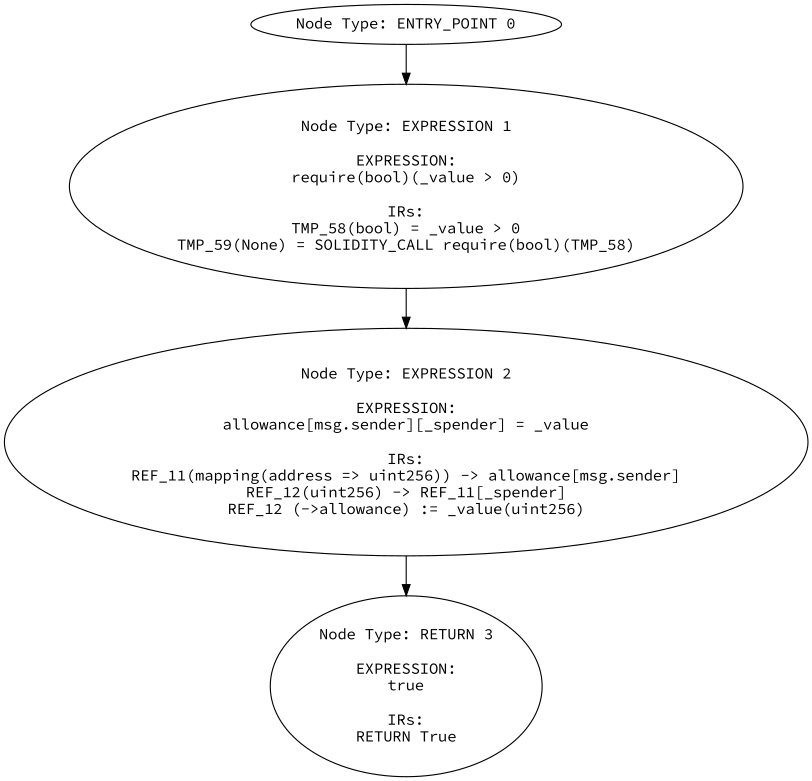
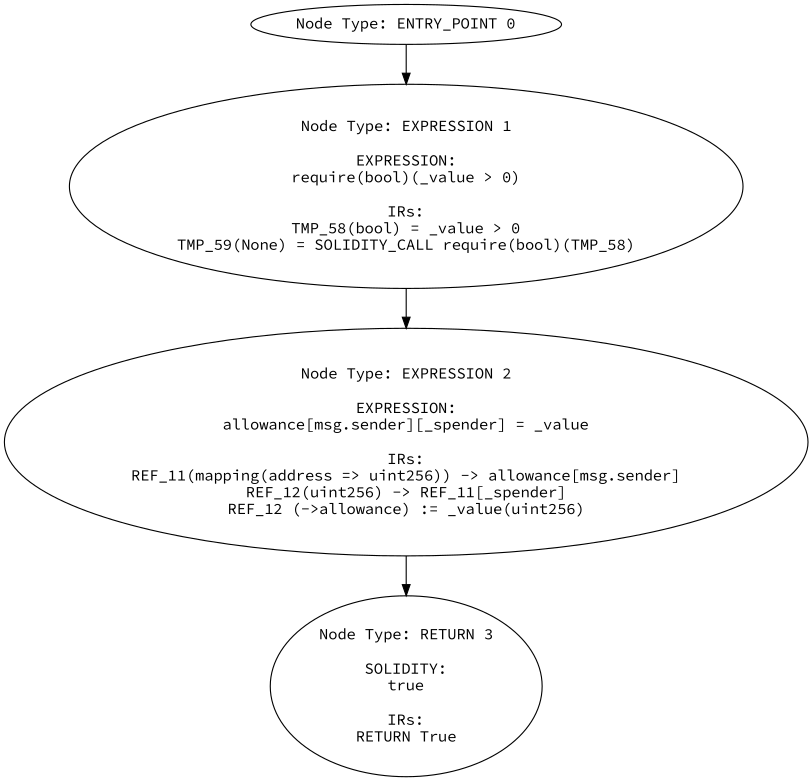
  digraph {
    fontname="Source Code Pro"
    node [fontname="Source Code Pro"]
    edge [fontname="Source Code Pro"]
    n1 [label="Node Type: ENTRY_POINT 0\n"]
    n2 [label="Node Type: EXPRESSION 1\n\nEXPRESSION:\nrequire(bool)(_value > 0)\n\nIRs:\nTMP_58(bool) = _value > 0\nTMP_59(None) = SOLIDITY_CALL require(bool)(TMP_58)"]
    n3 [label="Node Type: EXPRESSION 2\n\nEXPRESSION:\nallowance[msg.sender][_spender] = _value\n\nIRs:\nREF_11(mapping(address => uint256)) -> allowance[msg.sender]\nREF_12(uint256) -> REF_11[_spender]\nREF_12 (->allowance) := _value(uint256)"]
-   n4 [label="Node Type: RETURN 3\n\nEXPRESSION:\ntrue\n\nIRs:\nRETURN True"]
+   n4 [label="Node Type: RETURN 3\n\nSOLIDITY:\ntrue\n\nIRs:\nRETURN True"]
    n1 -> n2
    n2 -> n3
    n3 -> n4
  }
